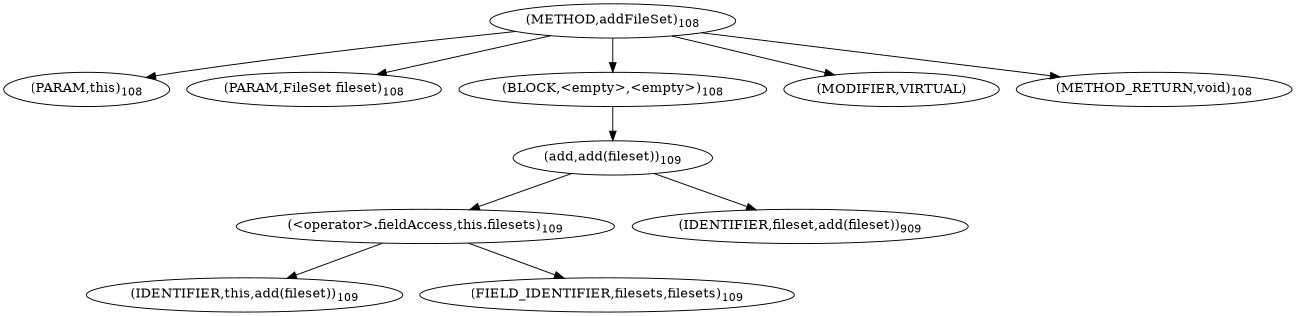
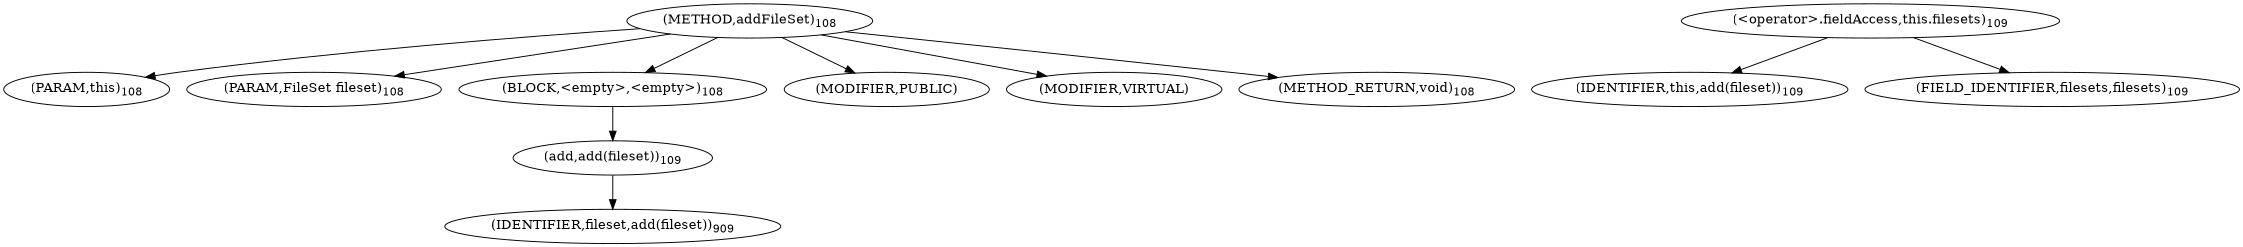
  digraph {
    n1 [label=<(METHOD,addFileSet)<SUB>108</SUB>>]
    n2 [label=<(PARAM,this)<SUB>108</SUB>>]
    n3 [label=<(PARAM,FileSet fileset)<SUB>108</SUB>>]
    n4 [label=<(BLOCK,&lt;empty&gt;,&lt;empty&gt;)<SUB>108</SUB>>]
+   n5 [label=<(MODIFIER,PUBLIC)>]
    n6 [label=<(MODIFIER,VIRTUAL)>]
    n7 [label=<(METHOD_RETURN,void)<SUB>108</SUB>>]
    n8 [label=<(add,add(fileset))<SUB>109</SUB>>]
    n9 [label=<(&lt;operator&gt;.fieldAccess,this.filesets)<SUB>109</SUB>>]
    n10 [label=<(IDENTIFIER,fileset,add(fileset))<SUB>909</SUB>>]
    n11 [label=<(IDENTIFIER,this,add(fileset))<SUB>109</SUB>>]
    n12 [label=<(FIELD_IDENTIFIER,filesets,filesets)<SUB>109</SUB>>]
    n1 -> n2
    n1 -> n3
    n1 -> n4
+   n1 -> n5
    n1 -> n6
    n1 -> n7
    n4 -> n8
-   n8 -> n9
    n8 -> n10
    n9 -> n11
    n9 -> n12
  }
